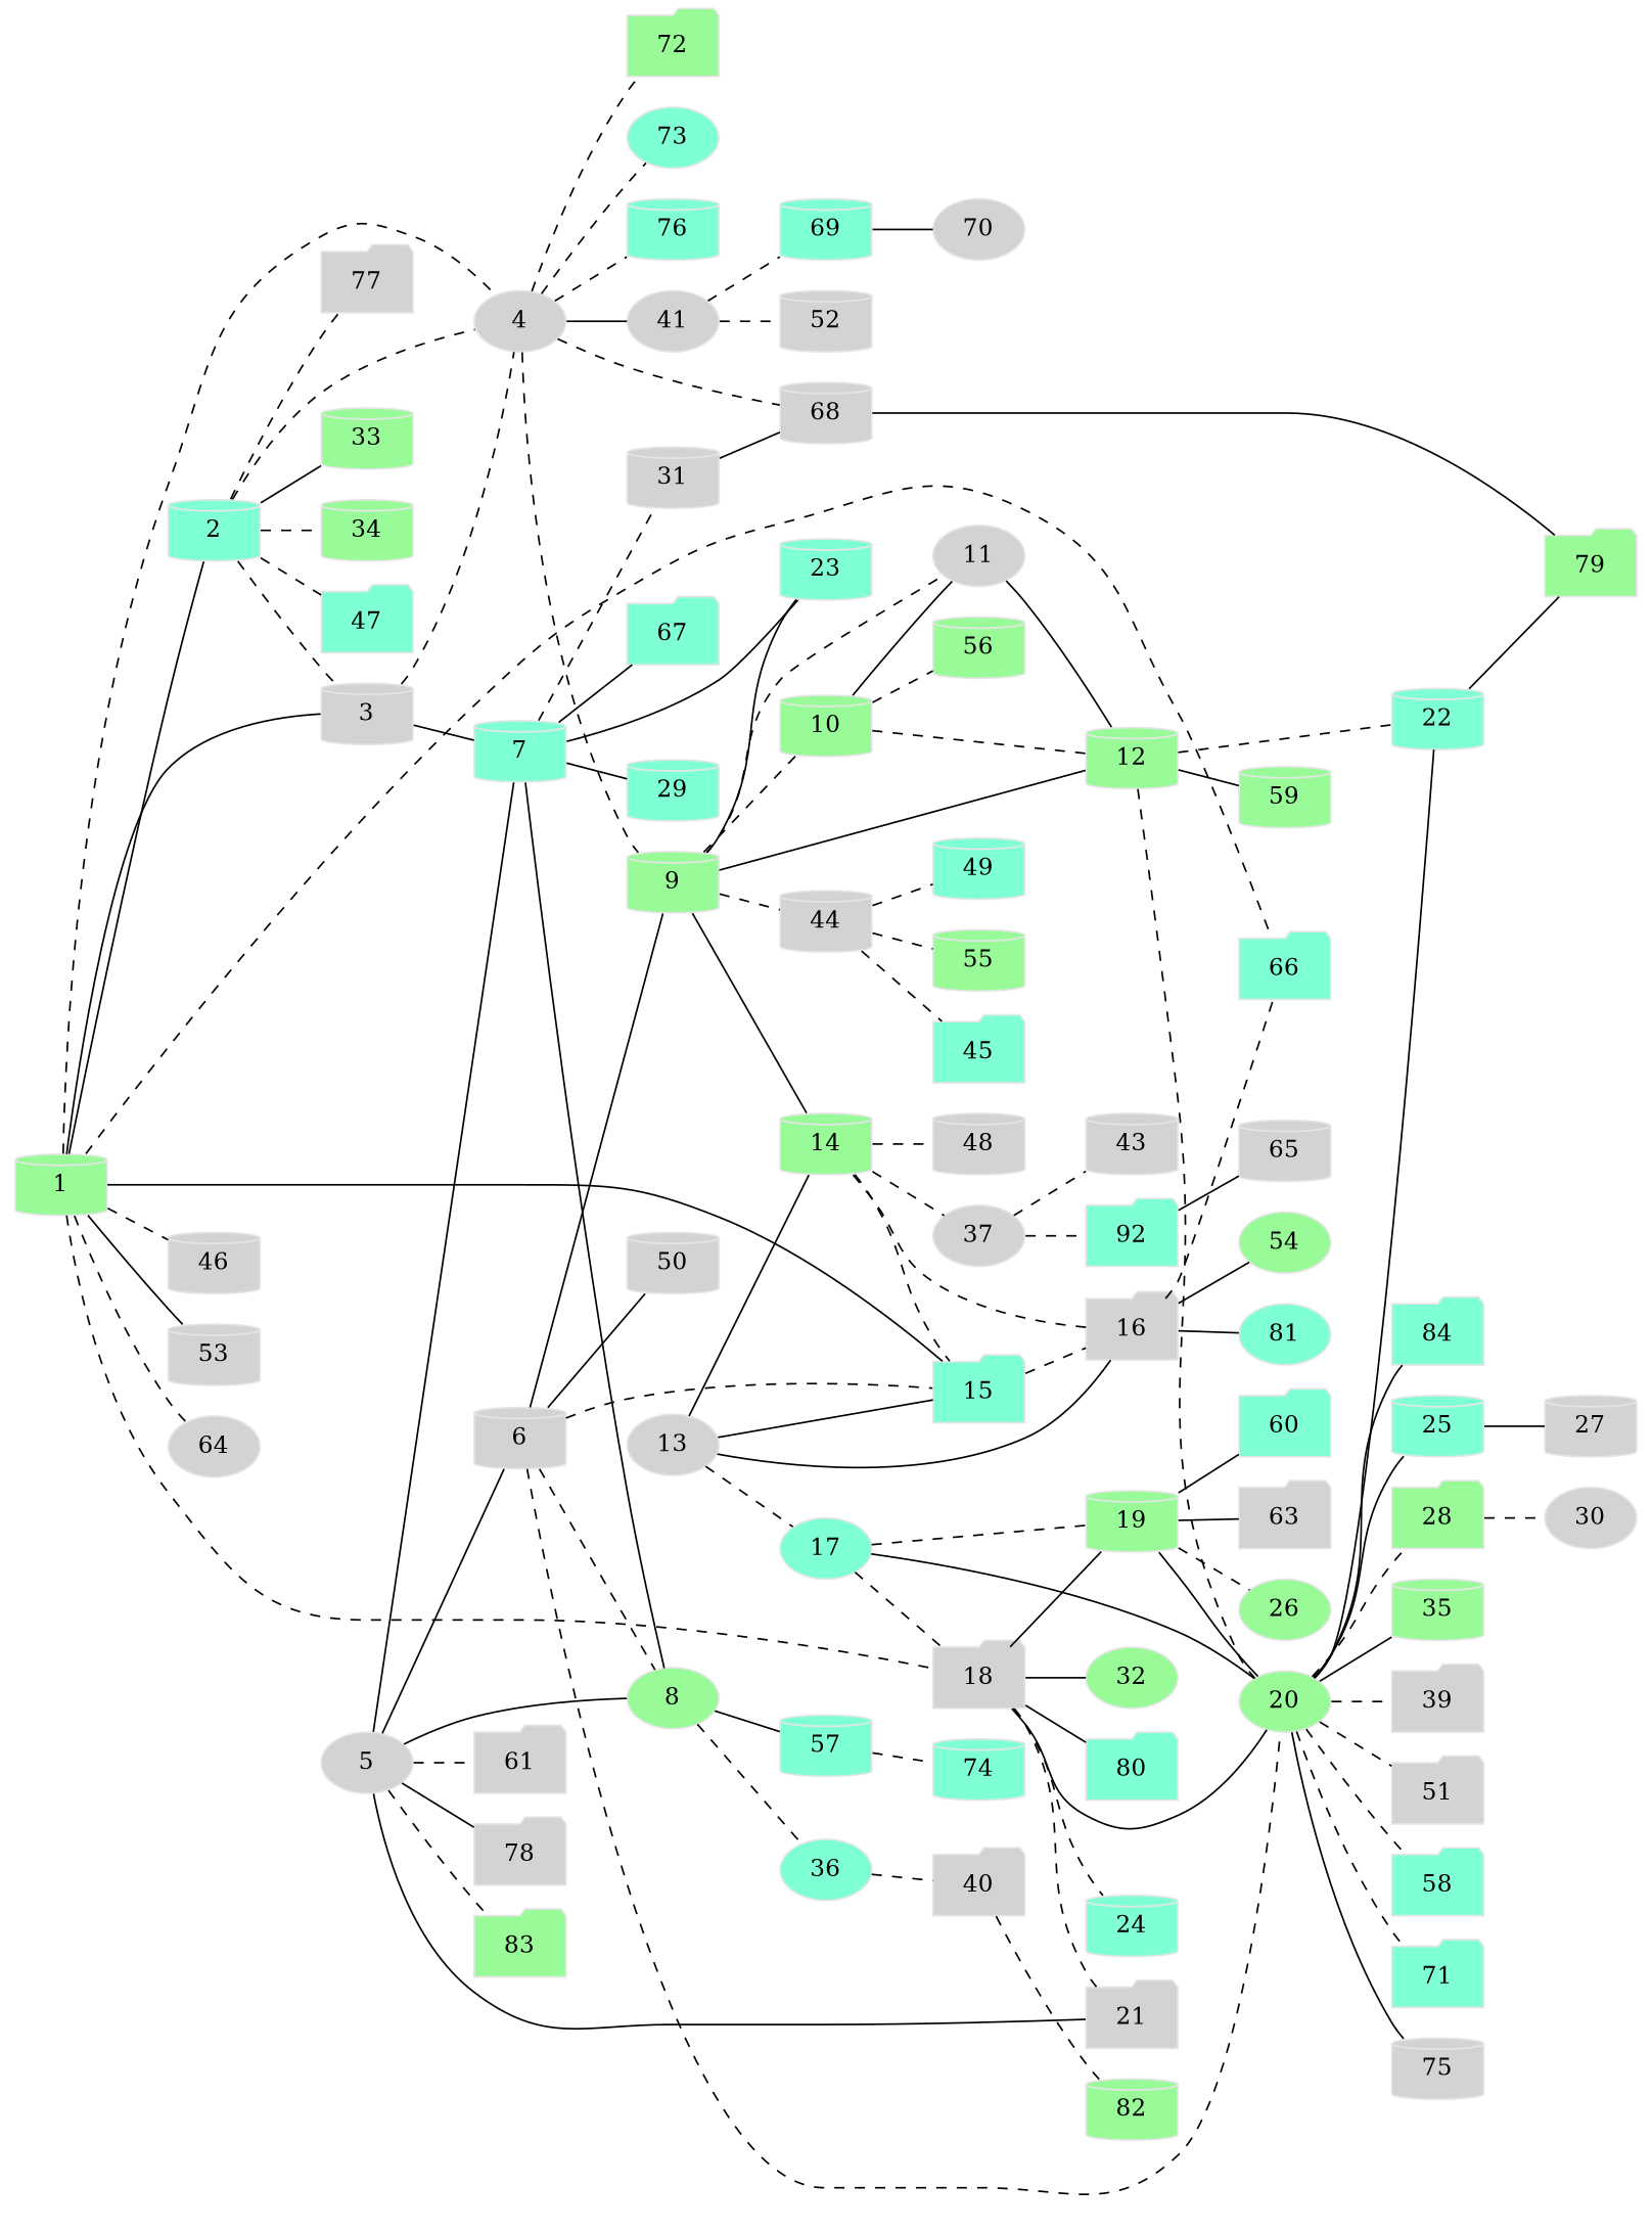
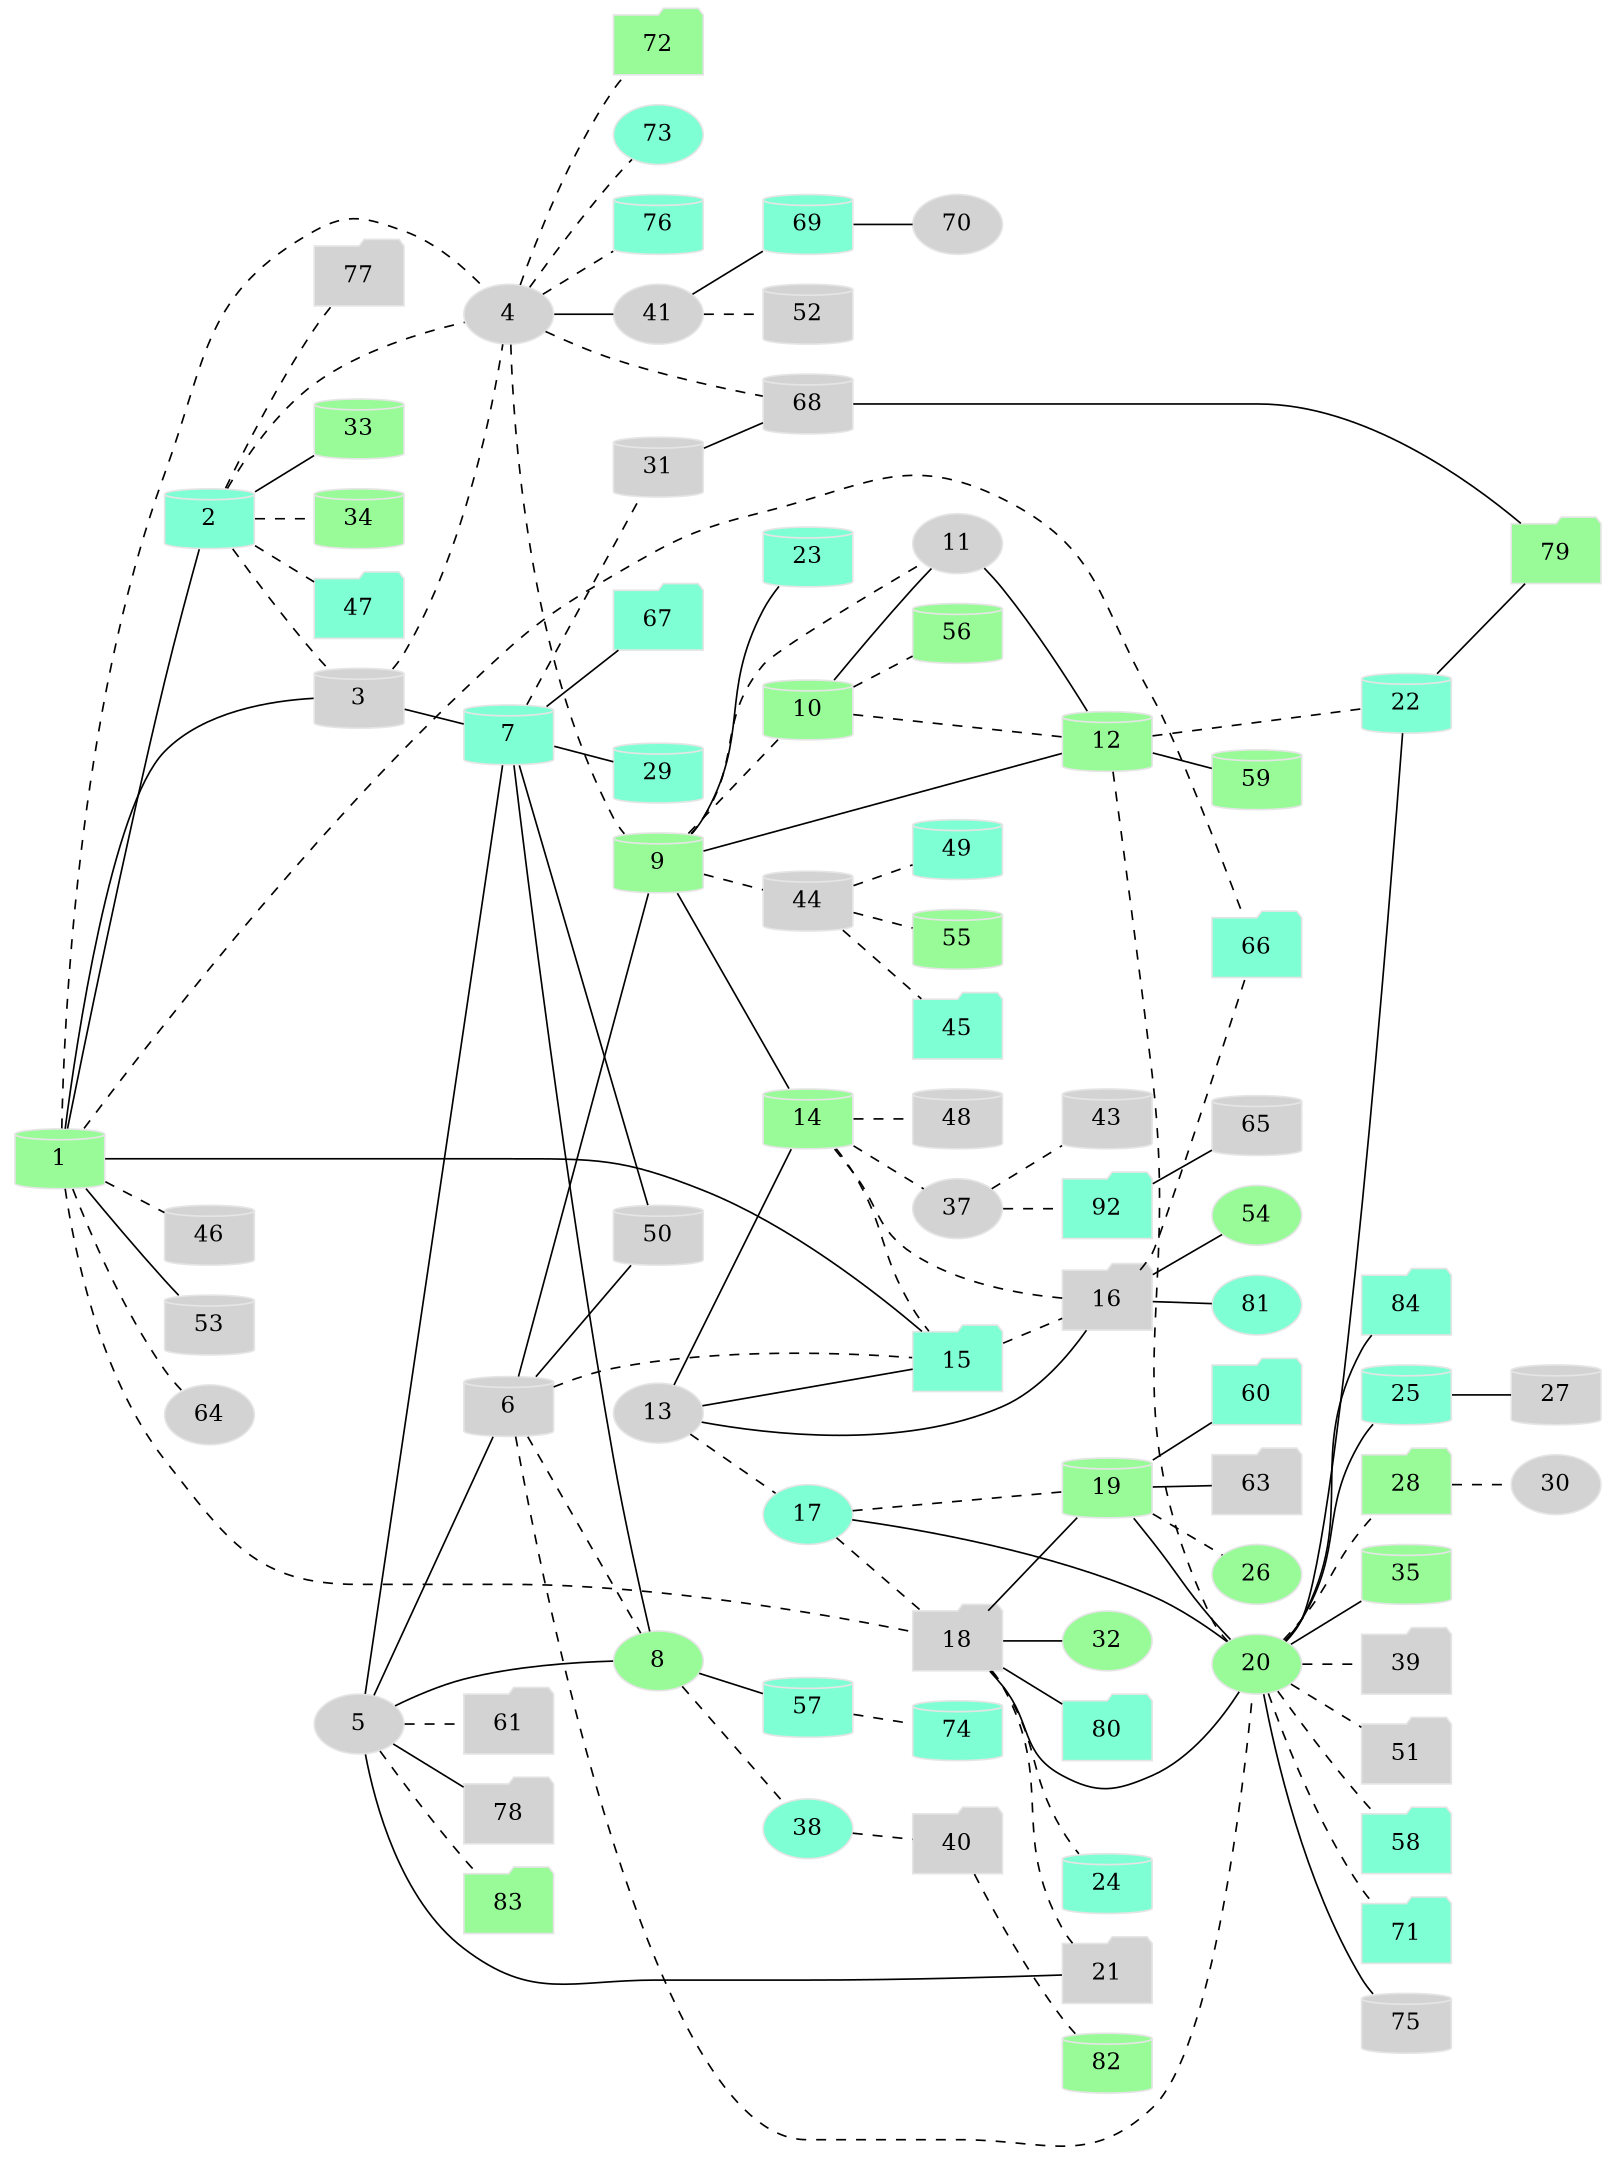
  graph {
    rankdir=LR
    node [color=gray90 fillcolor=lightgrey shape=cylinder style=filled]
    edge [style=dashed]
    1 [fillcolor=palegreen]
    2 [fillcolor=aquamarine]
    3
    4 [shape=ellipse]
    15 [fillcolor=aquamarine shape=folder]
    18 [shape=folder]
    46
    53
    64 [shape=ellipse]
    66 [fillcolor=aquamarine shape=folder]
    33 [fillcolor=palegreen]
    34 [fillcolor=palegreen]
    47 [fillcolor=aquamarine shape=folder]
    77 [shape=folder]
    7 [fillcolor=aquamarine]
    9 [fillcolor=palegreen]
    41 [shape=ellipse]
    68
    72 [fillcolor=palegreen shape=folder]
    73 [fillcolor=aquamarine shape=ellipse]
    76 [fillcolor=aquamarine]
    16 [shape=folder]
    21 [shape=folder]
    20 [fillcolor=palegreen shape=ellipse]
    19 [fillcolor=palegreen]
    24 [fillcolor=aquamarine]
    32 [fillcolor=palegreen shape=ellipse]
    80 [fillcolor=aquamarine shape=folder]
    8 [fillcolor=palegreen shape=ellipse]
    29 [fillcolor=aquamarine]
    31
    50
    67 [fillcolor=aquamarine shape=folder]
    10 [fillcolor=palegreen]
    11 [shape=ellipse]
    12 [fillcolor=palegreen]
    14 [fillcolor=palegreen]
    23 [fillcolor=aquamarine]
    44
    52
    69 [fillcolor=aquamarine]
    79 [fillcolor=palegreen shape=folder]
    5 [shape=ellipse]
    6
    61 [shape=folder]
    78 [shape=folder]
    83 [fillcolor=palegreen shape=folder]
-   38 [fillcolor=aquamarine shape=ellipse label=36]
+   38 [fillcolor=aquamarine shape=ellipse]
    57 [fillcolor=aquamarine]
    22 [fillcolor=aquamarine]
    25 [fillcolor=aquamarine]
    28 [fillcolor=palegreen shape=folder]
    35 [fillcolor=palegreen]
    39 [shape=folder]
    51 [shape=folder]
    58 [fillcolor=aquamarine shape=folder]
    71 [fillcolor=aquamarine shape=folder]
    75
    84 [fillcolor=aquamarine shape=folder]
    40 [shape=folder]
    74 [fillcolor=aquamarine]
    56 [fillcolor=palegreen]
    59 [fillcolor=palegreen]
    37 [shape=ellipse]
    48
    45 [fillcolor=aquamarine shape=folder]
    49 [fillcolor=aquamarine]
    55 [fillcolor=palegreen]
    13 [shape=ellipse]
    17 [fillcolor=aquamarine shape=ellipse]
    54 [fillcolor=palegreen shape=ellipse]
    81 [fillcolor=aquamarine shape=ellipse]
    n73 [fillcolor=aquamarine label=92 shape=folder]
    43
    26 [fillcolor=palegreen shape=ellipse]
    60 [fillcolor=aquamarine shape=folder]
    63 [shape=folder]
    27
    30 [shape=ellipse]
    65
    82 [fillcolor=palegreen]
    70 [shape=ellipse]
    1 -- 2 [style=solid]
    1 -- 3 [style=solid]
    1 -- 4
    1 -- 15 [style=solid]
    1 -- 18
    1 -- 46
    1 -- 53 [style=solid]
    1 -- 64
    1 -- 66
    2 -- 3
    2 -- 4
    2 -- 33 [style=solid]
    2 -- 34
    2 -- 47
    2 -- 77
    3 -- 4
    3 -- 7 [style=solid]
    4 -- 9
    4 -- 41 [style=solid]
    4 -- 68
    4 -- 72
    4 -- 73
    4 -- 76
    15 -- 16
    18 -- 21
    18 -- 20 [style=solid]
    18 -- 19 [style=solid]
    18 -- 24
    18 -- 32 [style=solid]
    18 -- 80 [style=solid]
    7 -- 8 [style=solid]
    7 -- 29 [style=solid]
    7 -- 31
-   7 -- 23 [style=solid]
+   7 -- 50 [style=solid]
    7 -- 67 [style=solid]
    9 -- 10
    9 -- 11
    9 -- 12 [style=solid]
    9 -- 14 [style=solid]
    9 -- 23 [style=solid]
    9 -- 44
    41 -- 52
-   41 -- 69
+   41 -- 69 [style=solid]
    68 -- 79 [style=solid]
    16 -- 66
    16 -- 54 [style=solid]
    16 -- 81 [style=solid]
    20 -- 22 [style=solid]
    20 -- 25 [style=solid]
    20 -- 28
    20 -- 35 [style=solid]
    20 -- 39
    20 -- 51
    20 -- 58
    20 -- 71
    20 -- 75 [style=solid]
    20 -- 84 [style=solid]
    19 -- 20 [style=solid]
    19 -- 26
    19 -- 60 [style=solid]
    19 -- 63 [style=solid]
    8 -- 38
    8 -- 57 [style=solid]
    31 -- 68 [style=solid]
    10 -- 11 [style=solid]
    10 -- 12
    10 -- 56
    11 -- 12 [style=solid]
    12 -- 20
    12 -- 22
    12 -- 59 [style=solid]
    14 -- 15
    14 -- 16
    14 -- 37
    14 -- 48
    44 -- 45
    44 -- 49
    44 -- 55
    69 -- 70 [style=solid]
    5 -- 7 [style=solid]
    5 -- 21 [style=solid]
    5 -- 8 [style=solid]
    5 -- 6 [style=solid]
    5 -- 61
    5 -- 78 [style=solid]
    5 -- 83
    6 -- 15
    6 -- 9 [style=solid]
    6 -- 20
    6 -- 8
    6 -- 50 [style=solid]
    38 -- 40
    57 -- 74
    22 -- 79 [style=solid]
    25 -- 27 [style=solid]
    28 -- 30
    40 -- 82
    37 -- n73
    37 -- 43
    13 -- 15 [style=solid]
    13 -- 16 [style=solid]
    13 -- 14 [style=solid]
    13 -- 17
    17 -- 18
    17 -- 20 [style=solid]
    17 -- 19
    n73 -- 65 [style=solid]
  }
